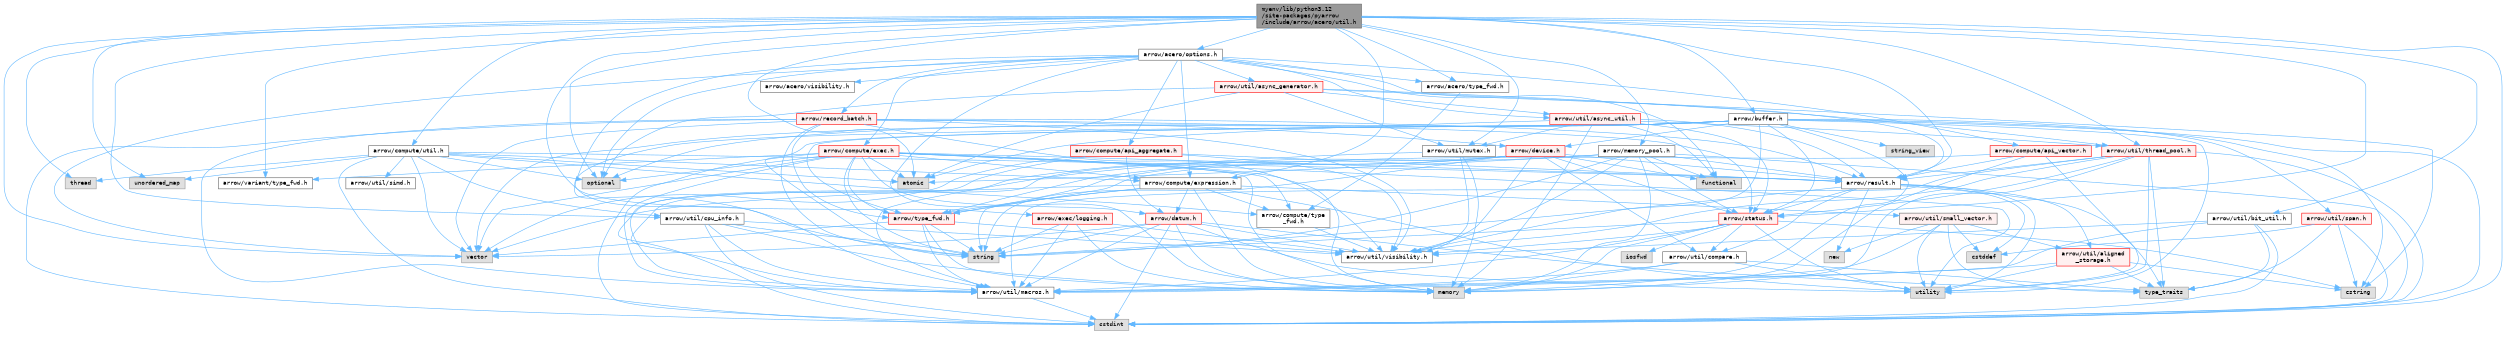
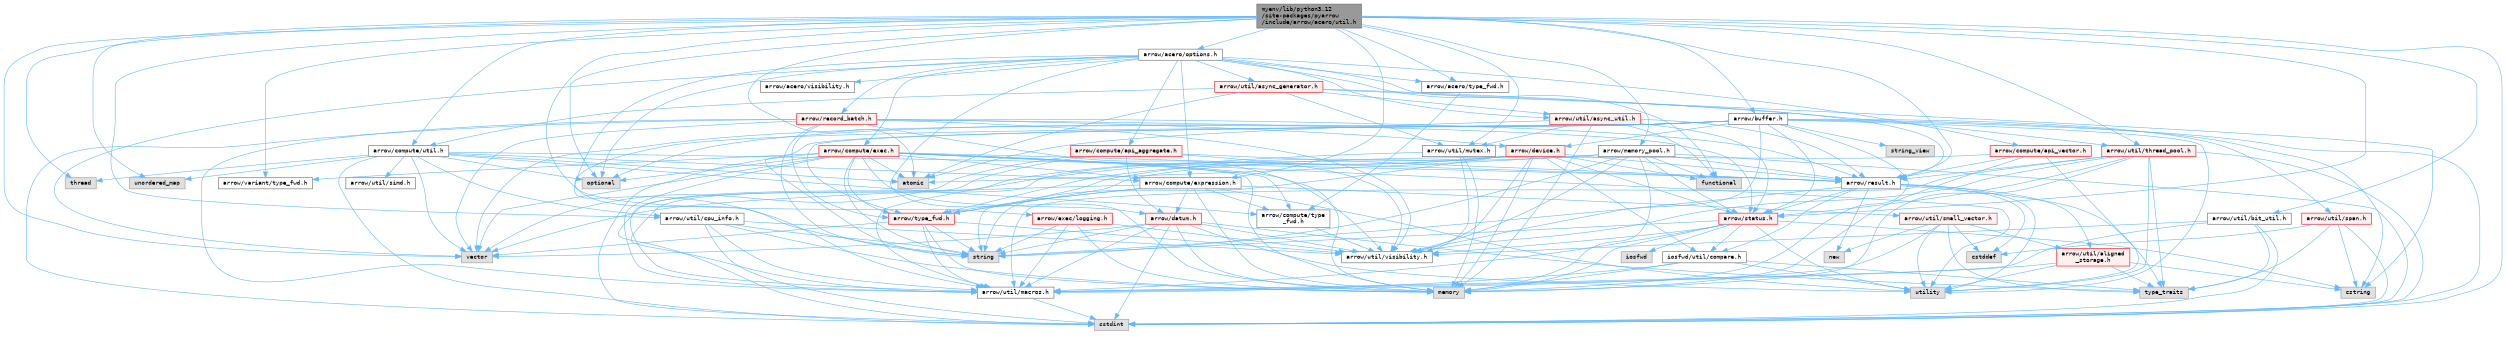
  digraph {
    fontname="DejaVu Sans Mono"
    node [color=grey40 fillcolor=white fontname="DejaVu Sans Mono" fontsize=10 shape=box style=filled]
    edge [color=steelblue1 fontname="DejaVu Sans Mono" fontsize=10 labelfontname=Helvetica labelfontsize=10 style=solid]
    n1 [color=gray40 fillcolor=grey60 fontcolor=black height=0.2 label="myenv/lib/python3.12\l/site-packages/pyarrow\l/include/arrow/acero/util.h" width=0.4]
    n2 [color=grey60 fillcolor="#E0E0E0" height=0.2 label=atomic width=0.4]
    n3 [color=grey60 fillcolor="#E0E0E0" height=0.2 label=cstdint width=0.4]
    n4 [color=grey60 fillcolor="#E0E0E0" height=0.2 label=optional width=0.4]
    n5 [color=grey60 fillcolor="#E0E0E0" height=0.2 label=thread width=0.4]
    n6 [color=grey60 fillcolor="#E0E0E0" height=0.2 label=unordered_map width=0.4]
    n7 [color=grey60 fillcolor="#E0E0E0" height=0.2 label=vector width=0.4]
    n8 [height=0.2 label="arrow/acero/options.h" width=0.4]
    n9 [height=0.2 label="arrow/acero/type_fwd.h" width=0.4]
    n10 [height=0.2 label="arrow/result.h" width=0.4]
    n11 [color=red fillcolor="#FFF0F0" height=0.2 label="arrow/status.h" width=0.4]
    n12 [height=0.2 label="arrow/compute/expression.h" width=0.4]
    n13 [height=0.2 label="arrow/variant/type_fwd.h" width=0.4]
    n14 [height=0.2 label="arrow/util/mutex.h" width=0.4]
    n15 [color=red fillcolor="#FFF0F0" height=0.2 label="arrow/util/thread_pool.h" width=0.4]
    n16 [height=0.2 label="arrow/buffer.h" width=0.4]
    n17 [height=0.2 label="arrow/compute/util.h" width=0.4]
    n18 [height=0.2 label="arrow/util/cpu_info.h" width=0.4]
    n19 [height=0.2 label="arrow/memory_pool.h" width=0.4]
    n20 [height=0.2 label="arrow/util/bit_util.h" width=0.4]
    n21 [color=red fillcolor="#FFF0F0" height=0.2 label="arrow/exec/logging.h" width=0.4]
    n22 [color=grey60 fillcolor="#E0E0E0" height=0.2 label=functional width=0.4]
    n23 [color=grey60 fillcolor="#E0E0E0" height=0.2 label=memory width=0.4]
    n24 [color=grey60 fillcolor="#E0E0E0" height=0.2 label=string width=0.4]
    n25 [height=0.2 label="arrow/acero/visibility.h" width=0.4]
    n26 [color=red fillcolor="#FFF0F0" height=0.2 label="arrow/compute/api_aggregate.h" width=0.4]
    n27 [color=red fillcolor="#FFF0F0" height=0.2 label="arrow/compute/api_vector.h" width=0.4]
    n28 [color=red fillcolor="#FFF0F0" height=0.2 label="arrow/compute/exec.h" width=0.4]
    n29 [color=red fillcolor="#FFF0F0" height=0.2 label="arrow/record_batch.h" width=0.4]
    n30 [color=red fillcolor="#FFF0F0" height=0.2 label="arrow/util/async_generator.h" width=0.4]
    n31 [color=red fillcolor="#FFF0F0" height=0.2 label="arrow/util/async_util.h" width=0.4]
    n32 [height=0.2 label="arrow/compute/type\l_fwd.h" width=0.4]
    n33 [color=grey60 fillcolor="#E0E0E0" height=0.2 label=type_traits width=0.4]
    n34 [color=grey60 fillcolor="#E0E0E0" height=0.2 label=utility width=0.4]
    n35 [color=grey60 fillcolor="#E0E0E0" height=0.2 label=cstddef width=0.4]
    n36 [color=grey60 fillcolor="#E0E0E0" height=0.2 label=new width=0.4]
-   n37 [height=0.2 label="arrow/util/compare.h" width=0.4]
+   n37 [height=0.2 label="iosfwd/util/compare.h" width=0.4]
    n38 [color=red fillcolor="#FFF0F0" height=0.2 label="arrow/util/aligned\l_storage.h" width=0.4]
    n39 [height=0.2 label="arrow/util/visibility.h" width=0.4]
    n40 [height=0.2 label="arrow/util/macros.h" width=0.4]
    n41 [color=grey60 fillcolor="#E0E0E0" height=0.2 label=cstring width=0.4]
    n42 [color=grey60 fillcolor="#E0E0E0" height=0.2 label=iosfwd width=0.4]
    n43 [color=red fillcolor="#FFF0F0" height=0.2 label="arrow/datum.h" width=0.4]
    n44 [color=red fillcolor="#FFF0F0" height=0.2 label="arrow/type_fwd.h" width=0.4]
    n45 [fillcolor="#FFF0F0" height=0.2 label="arrow/util/small_vector.h" width=0.4]
    n46 [color=red fillcolor="#FFF0F0" height=0.2 label="arrow/device.h" width=0.4]
    n47 [color=grey60 fillcolor="#E0E0E0" height=0.2 label=string_view width=0.4]
    n48 [color=red fillcolor="#FFF0F0" height=0.2 label="arrow/util/span.h" width=0.4]
    n49 [height=0.2 label="arrow/util/simd.h" width=0.4]
    n1 -> n2
    n1 -> n3
    n1 -> n4
    n1 -> n5
    n1 -> n6
    n1 -> n7
    n1 -> n8
    n1 -> n9
    n1 -> n10
    n1 -> n11
    n1 -> n12
    n1 -> n13
    n1 -> n14
    n1 -> n15
    n1 -> n16
    n1 -> n17
    n1 -> n18
    n1 -> n19
    n1 -> n20
    n1 -> n21
    n8 -> n4
    n8 -> n7
    n8 -> n9
    n8 -> n10
    n8 -> n12
    n8 -> n22
    n8 -> n23
    n8 -> n24
    n8 -> n25
    n8 -> n26
    n8 -> n27
    n8 -> n28
    n8 -> n29
    n8 -> n30
    n8 -> n31
    n9 -> n32
    n10 -> n11
    n10 -> n24
    n10 -> n33
    n10 -> n34
    n10 -> n35
    n10 -> n36
    n10 -> n37
    n10 -> n38
    n11 -> n23
    n11 -> n24
    n11 -> n34
    n11 -> n37
    n11 -> n39
    n11 -> n40
    n11 -> n41
    n11 -> n42
    n12 -> n7
    n12 -> n23
    n12 -> n24
    n12 -> n32
    n12 -> n34
    n12 -> n43
    n12 -> n44
    n12 -> n45
    n14 -> n23
    n14 -> n39
    n14 -> n40
    n15 -> n3
    n15 -> n10
    n15 -> n11
    n15 -> n23
    n15 -> n33
    n15 -> n34
    n15 -> n39
    n15 -> n40
    n16 -> n3
    n16 -> n4
    n16 -> n7
    n16 -> n11
    n16 -> n23
    n16 -> n24
    n16 -> n34
    n16 -> n39
    n16 -> n40
    n16 -> n41
    n16 -> n44
    n16 -> n46
    n16 -> n47
    n16 -> n48
    n17 -> n2
    n17 -> n3
    n17 -> n4
    n17 -> n5
    n17 -> n6
    n17 -> n7
    n17 -> n10
    n17 -> n12
    n17 -> n18
    n17 -> n32
    n17 -> n49
    n18 -> n3
    n18 -> n23
    n18 -> n24
    n18 -> n39
    n18 -> n40
    n19 -> n2
    n19 -> n3
    n19 -> n10
    n19 -> n11
    n19 -> n22
    n19 -> n23
    n19 -> n24
    n19 -> n39
    n19 -> n44
    n20 -> n3
    n20 -> n33
    n20 -> n39
    n20 -> n40
    n21 -> n23
    n21 -> n24
    n21 -> n39
    n21 -> n40
    n26 -> n7
    n26 -> n10
    n26 -> n39
    n26 -> n40
    n26 -> n43
    n27 -> n10
    n27 -> n23
    n27 -> n34
    n27 -> n44
    n28 -> n2
    n28 -> n3
    n28 -> n4
    n28 -> n7
    n28 -> n10
    n28 -> n12
    n28 -> n13
    n28 -> n23
    n28 -> n24
    n28 -> n32
    n28 -> n34
    n28 -> n39
    n28 -> n40
    n28 -> n43
    n28 -> n44
    n29 -> n3
    n29 -> n7
    n29 -> n10
    n29 -> n11
    n29 -> n23
    n29 -> n24
    n29 -> n39
    n29 -> n40
    n29 -> n44
    n29 -> n46
    n30 -> n2
-   n30 -> n4
+   n30 -> n17
    n30 -> n14
    n30 -> n15
    n30 -> n31
    n30 -> n41
    n31 -> n2
    n31 -> n10
    n31 -> n11
    n31 -> n14
-   n31 -> n15
    n31 -> n22
    n31 -> n23
    n32 -> n39
    n37 -> n23
    n37 -> n33
    n37 -> n34
    n37 -> n40
    n38 -> n33
    n38 -> n34
    n38 -> n40
    n38 -> n41
    n40 -> n3
    n43 -> n3
    n43 -> n7
    n43 -> n23
    n43 -> n24
    n43 -> n33
    n43 -> n34
    n43 -> n39
    n43 -> n40
    n44 -> n7
    n44 -> n23
    n44 -> n24
    n44 -> n39
    n44 -> n40
    n45 -> n33
    n45 -> n34
    n45 -> n35
    n45 -> n36
    n45 -> n38
    n45 -> n40
    n46 -> n3
    n46 -> n10
    n46 -> n11
    n46 -> n22
+   n46 -> n23
    n46 -> n24
    n46 -> n37
    n46 -> n39
    n46 -> n40
    n46 -> n44
    n48 -> n3
    n48 -> n33
    n48 -> n35
    n48 -> n41
  }
